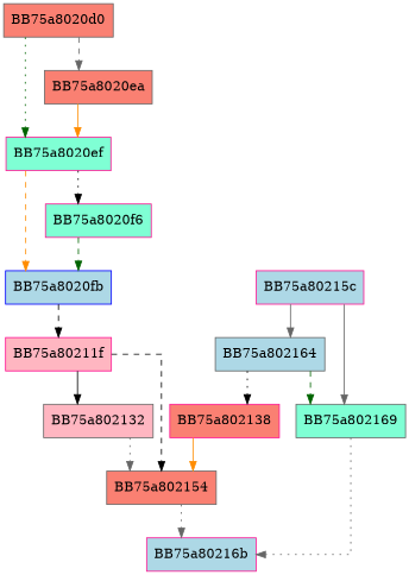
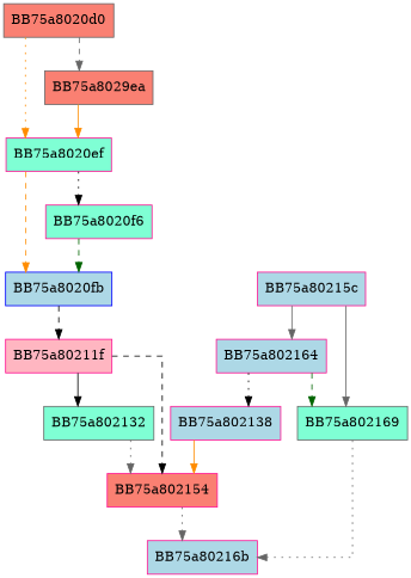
  digraph {
    splines=ortho
    node [color=deeppink fillcolor=lightblue shape=box style=filled]
    edge [color=gray40 style=dotted]
    BB75a8020d0 [color=gray40 fillcolor=salmon]
    BB75a8020ef [fillcolor=aquamarine]
-   BB75a8020ea [color=gray40 fillcolor=salmon]
+   BB75a8020ea [color=gray40 fillcolor=salmon label=BB75a8029ea]
    BB75a8020fb [color=blue]
    BB75a8020f6 [fillcolor=aquamarine]
    BB75a80211f [fillcolor=lightpink]
-   BB75a802154 [color=gray40 fillcolor=salmon]
-   BB75a802132 [color=gray40 fillcolor=lightpink]
+   BB75a802154 [fillcolor=salmon]
+   BB75a802132 [color=gray40 fillcolor=aquamarine]
    BB75a802169 [color=gray40 fillcolor=aquamarine]
    BB75a80216b
    BB75a80215c
-   BB75a802164 [color=gray40]
-   BB75a802138 [fillcolor=salmon]
-   BB75a8020d0 -> BB75a8020ef [color=darkgreen]
+   BB75a802164
+   BB75a802138
+   BB75a8020d0 -> BB75a8020ef [color=darkorange]
    BB75a8020d0 -> BB75a8020ea [style=dashed]
    BB75a8020ef -> BB75a8020fb [color=darkorange style=dashed]
    BB75a8020ef -> BB75a8020f6 [color=black]
    BB75a8020ea -> BB75a8020ef [color=darkorange style=solid]
    BB75a8020fb -> BB75a80211f [color=black style=dashed]
    BB75a8020f6 -> BB75a8020fb [color=darkgreen style=dashed]
    BB75a80211f -> BB75a802154 [color=black style=dashed]
    BB75a80211f -> BB75a802132 [color=black style=solid]
    BB75a802154 -> BB75a80216b
    BB75a802132 -> BB75a802154
    BB75a802169 -> BB75a80216b
    BB75a80215c -> BB75a802169 [style=solid]
    BB75a80215c -> BB75a802164 [style=solid]
    BB75a802164 -> BB75a802169 [color=darkgreen style=dashed]
    BB75a802164 -> BB75a802138 [color=black]
    BB75a802138 -> BB75a802154 [color=darkorange style=solid]
  }
